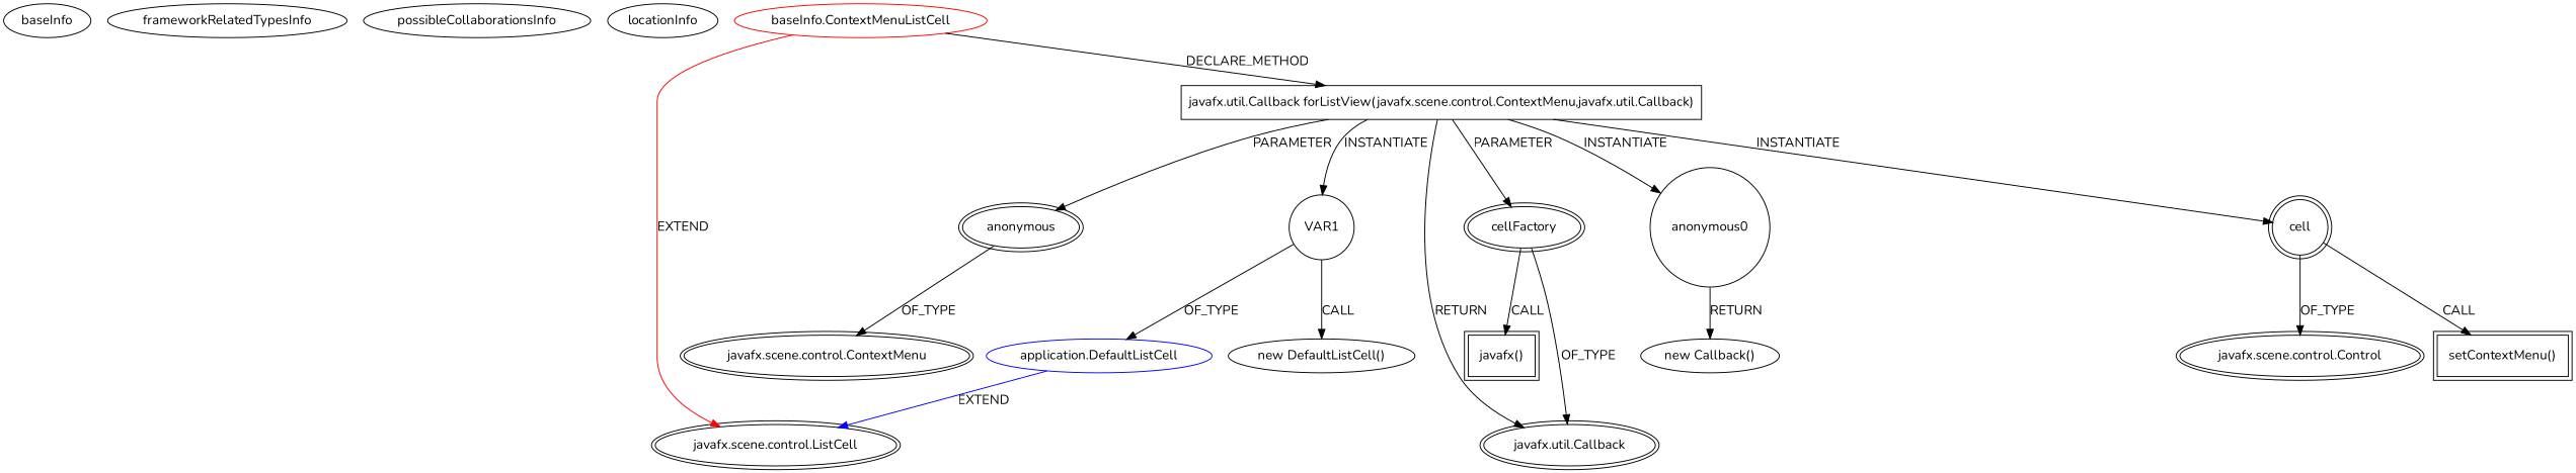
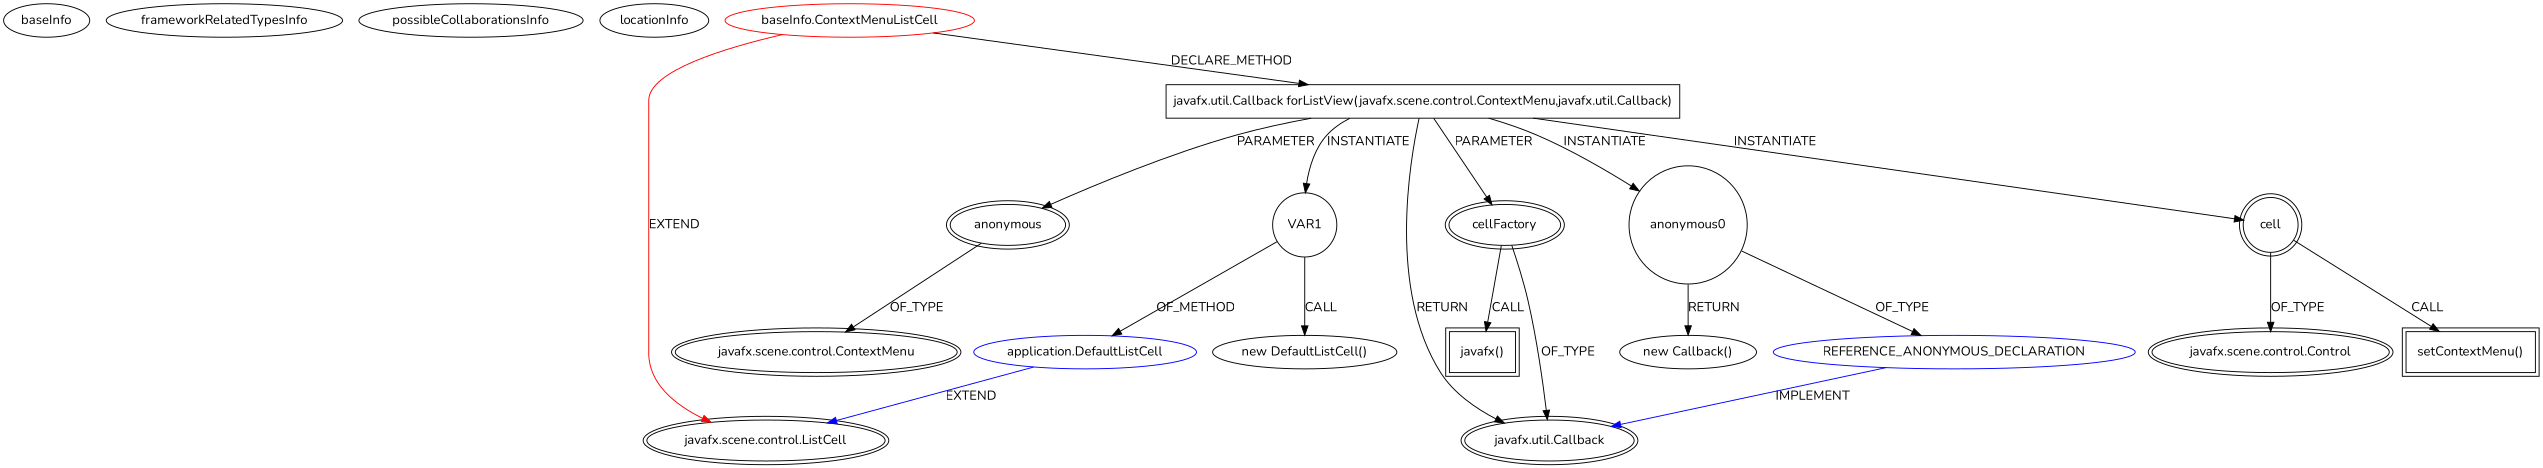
  digraph {
    fontname=Nunito
    node [fontname=Nunito isFrameworkType=true]
    edge [fontname=Nunito]
    baseInfo [category=extension_graph graphId=461 isAnonymous=false possibleRelation=true isFrameworkType=""]
    frameworkRelatedTypesInfo [0="javafx.scene.control.ListCell" isFrameworkType=""]
    possibleCollaborationsInfo [0="461~CLIENT_METHOD_DECLARATION-INSTANTIATION-~javafx.scene.control.ListCell ~javafx.scene.control.ListCell ~false~false" 1="461~CLIENT_METHOD_DECLARATION-INSTANTIATION-~javafx.scene.control.ListCell ~javafx.util.Callback ~false~true" isFrameworkType=""]
    locationInfo [contextSignature=ContextMenuListCell filePath="/Fisiu-skontrumFx/skontrumFx-master/skontrumFxApp/src/application/ContextMenuListCell.java" graphId=461 projectName="Fisiu-skontrumFx" isFrameworkType=""]
    n5 [color=red isFrameworkType=false label="baseInfo.ContextMenuListCell" vertexType=ROOT_CLIENT_CLASS_DECLARATION]
    n6 [label="javafx.scene.control.ListCell" peripheries=2 vertexType=FRAMEWORK_CLASS_TYPE]
    n7 [isFrameworkType=false label="javafx.util.Callback forListView(javafx.scene.control.ContextMenu,javafx.util.Callback)" shape=box vertexType=CLIENT_METHOD_DECLARATION]
    n8 [label="javafx.util.Callback" peripheries=2 vertexType=FRAMEWORK_INTERFACE_TYPE]
    n9 [label=anonymous peripheries=2 vertexType=PARAMETER_DECLARATION]
    n10 [label=cellFactory peripheries=2 vertexType=PARAMETER_DECLARATION]
    n11 [isFrameworkType=false label=anonymous0 shape=circle vertexType=VARIABLE_EXPRESION]
    n12 [isFrameworkType=false label=VAR1 shape=circle vertexType=VARIABLE_EXPRESION]
    n13 [label=cell peripheries=2 shape=circle vertexType=VARIABLE_EXPRESION]
    n14 [label="javafx.scene.control.ContextMenu" peripheries=2 vertexType=FRAMEWORK_CLASS_TYPE]
    n15 [label="javafx()" peripheries=2 shape=box vertexType=INSIDE_CALL]
+   n16 [color=blue isFrameworkType=false label=REFERENCE_ANONYMOUS_DECLARATION vertexType=REFERENCE_ANONYMOUS_DECLARATION]
    n17 [isFrameworkType=false label="new Callback()" vertexType=CONSTRUCTOR_CALL]
    n18 [color=blue isFrameworkType=false label="application.DefaultListCell" vertexType=REFERENCE_CLIENT_CLASS_DECLARATION]
    n19 [isFrameworkType=false label="new DefaultListCell()" vertexType=CONSTRUCTOR_CALL]
    n20 [label="javafx.scene.control.Control" peripheries=2 vertexType=FRAMEWORK_CLASS_TYPE]
    n21 [label="setContextMenu()" peripheries=2 shape=box vertexType=INSIDE_CALL]
    n5 -> n6 [color=red label=EXTEND]
    n5 -> n7 [label=DECLARE_METHOD]
    n7 -> n8 [label=RETURN]
    n7 -> n9 [label=PARAMETER]
    n7 -> n10 [label=PARAMETER]
    n7 -> n11 [label=INSTANTIATE]
    n7 -> n12 [label=INSTANTIATE]
    n7 -> n13 [label=INSTANTIATE]
    n9 -> n14 [label=OF_TYPE]
    n10 -> n8 [label=OF_TYPE]
    n10 -> n15 [label=CALL]
+   n11 -> n16 [label=OF_TYPE]
    n11 -> n17 [label=RETURN]
-   n12 -> n18 [label=OF_TYPE]
+   n12 -> n18 [label=OF_METHOD]
    n12 -> n19 [label=CALL]
    n13 -> n20 [label=OF_TYPE]
    n13 -> n21 [label=CALL]
+   n16 -> n8 [color=blue label=IMPLEMENT]
    n18 -> n6 [color=blue label=EXTEND]
  }
